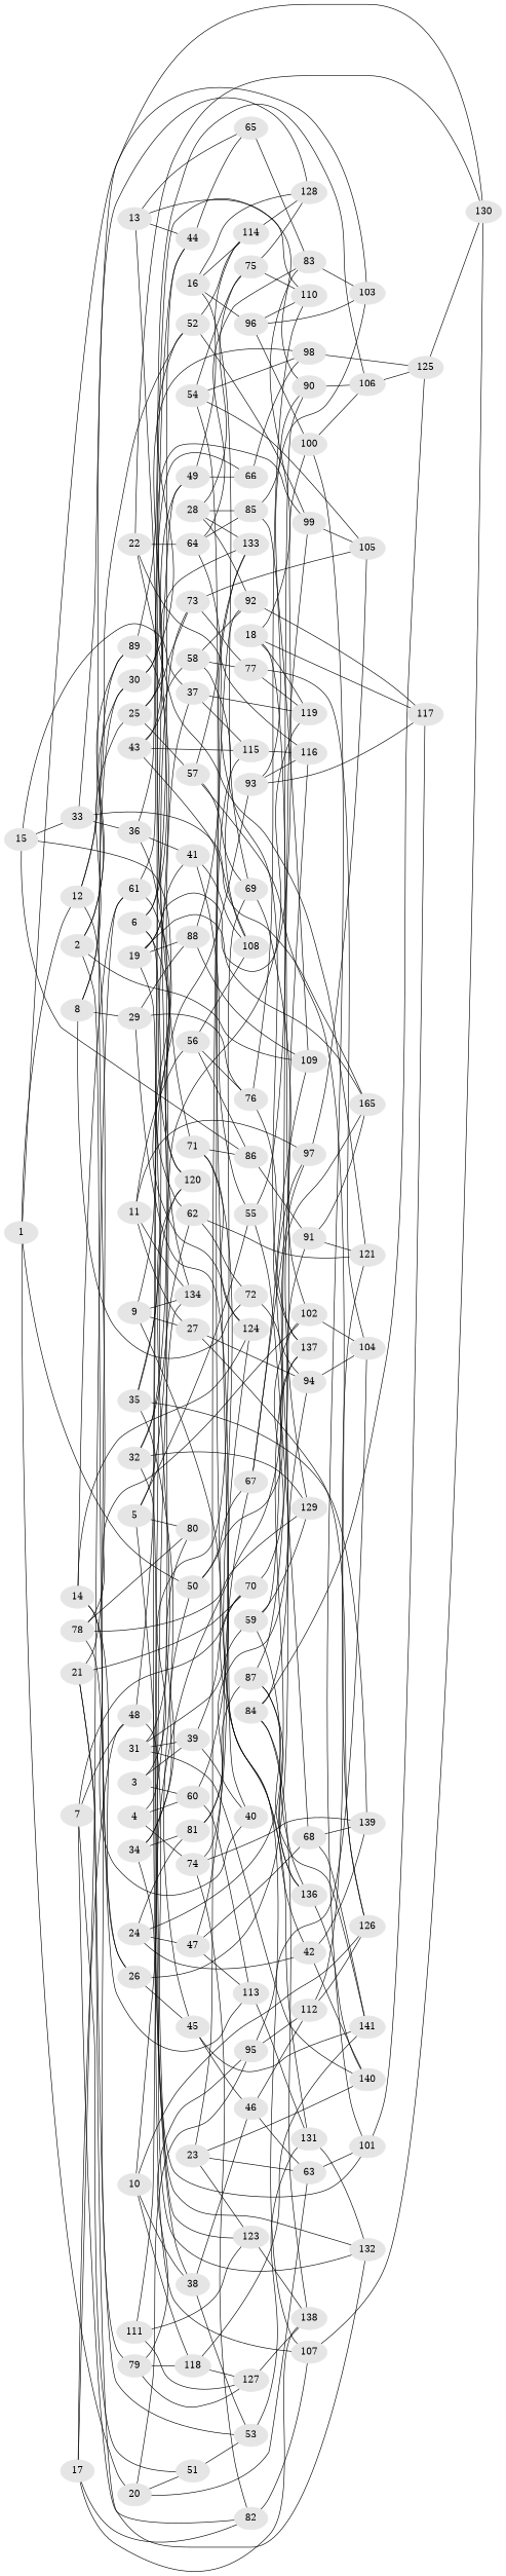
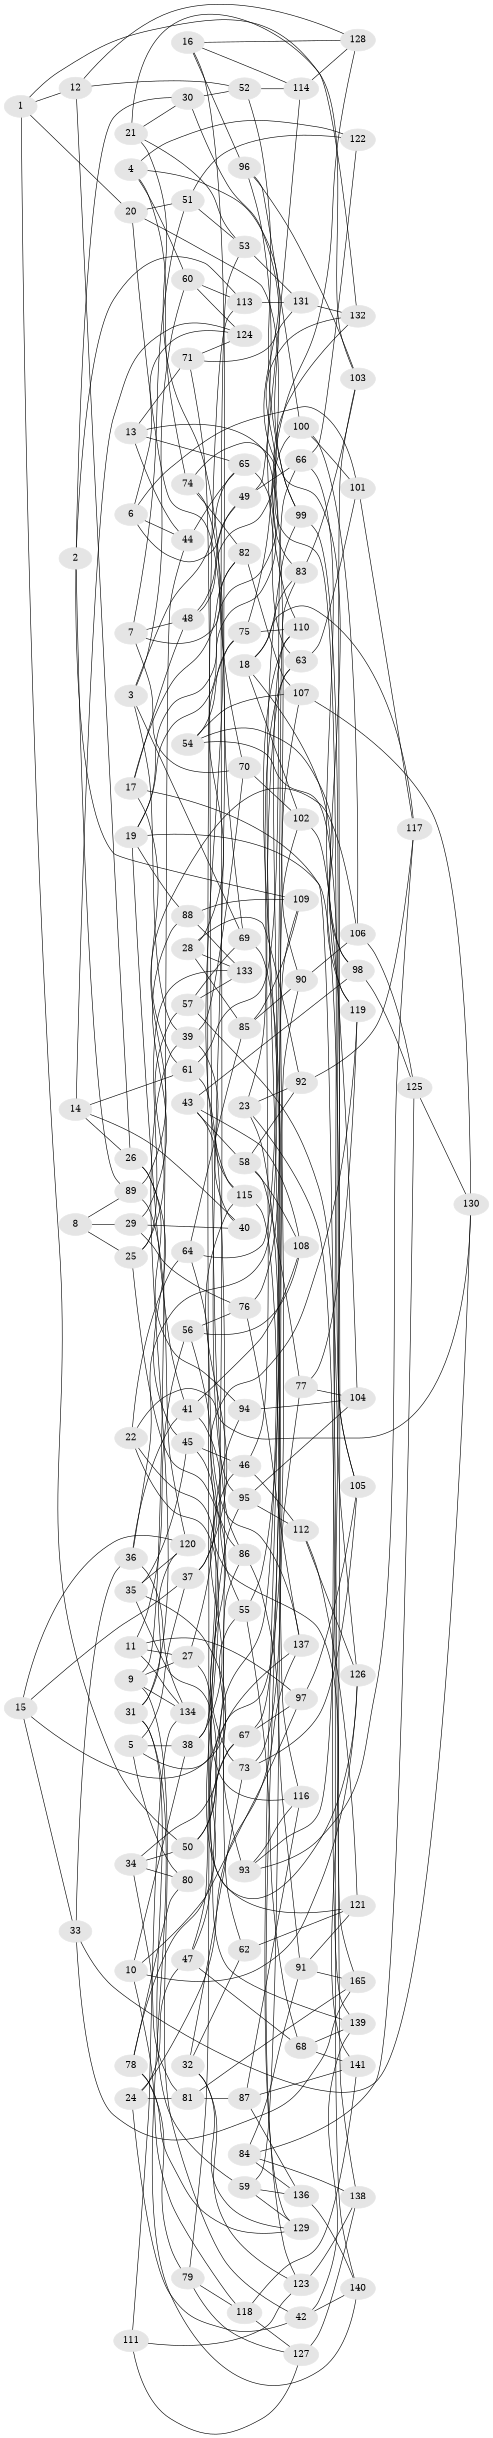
  graph {
    rankdir=LR
    node [color=gray90 style=filled]
    1
    12
    20
    50
    103
    26
    52
    128
    51
    63
    95
    137
    67
    2
    30
    89
    109
    113
    99
    120
    106
    131
    3
    39
    60
    65
    69
    70
    40
    124
    83
    129
    4
    74
    119
+   122
    82
    139
    115
    5
    37
    38
    55
    80
    53
    46
    68
    6
    44
    49
    101
    114
    66
    117
    7
    48
    132
    102
    107
    8
    25
    29
-   72
    57
    73
    133
    88
    76
    94
    9
    27
    42
    134
    126
    140
    10
    97
    118
    105
    141
    127
    11
    56
    86
    108
    45
    13
    71
    90
    14
    61
    62
    15
    33
    n95 [label=165]
    130
    36
    91
    16
    96
    100
    110
    17
    138
    18
    104
    19
    41
    112
    21
    22
    64
    116
    121
    85
    23
    92
    123
    24
    47
    81
    87
    77
    28
    75
    31
    59
    136
    32
    34
    35
    93
    43
    58
    98
    125
    54
    111
    78
    79
    84
    1 -- 12
    1 -- 20
    1 -- 50
    1 -- 103
    12 -- 26
    12 -- 52
    12 -- 128
    20 -- 51
    20 -- 63
    20 -- 95
    50 -- 137
    50 -- 67
    26 -- 94
    26 -- 45
    52 -- 99
    52 -- 114
+   51 -- 122
    51 -- 53
    63 -- 101
    95 -- 104
    95 -- 112
    67 -- 109
    67 -- 97
    2 -- 30
    2 -- 89
    2 -- 109
    2 -- 113
    30 -- 52
    30 -- 99
    89 -- 120
    89 -- 106
    113 -- 131
    99 -- 105
    106 -- 125
    131 -- 132
    3 -- 39
    3 -- 60
+   3 -- 65
    3 -- 69
    39 -- 70
    39 -- 40
    60 -- 113
    60 -- 124
    65 -- 83
    69 -- 129
    70 -- 102
    83 -- 103
    4 -- 60
    4 -- 74
    4 -- 119
+   4 -- 122
    74 -- 82
    74 -- 139
    74 -- 115
    82 -- 107
    115 -- 116
    5 -- 37
    5 -- 38
    5 -- 55
    5 -- 80
    37 -- 119
    37 -- 115
    38 -- 53
    38 -- 46
    55 -- 99
    55 -- 68
    53 -- 131
    46 -- 63
    46 -- 112
    68 -- 139
    68 -- 141
    6 -- 124
    6 -- 44
    6 -- 49
    6 -- 101
    44 -- 65
    49 -- 114
    49 -- 66
    101 -- 117
    114 -- 128
+   66 -- 122
    66 -- 98
    7 -- 51
    7 -- 70
    7 -- 82
    7 -- 48
    48 -- 49
    48 -- 132
    102 -- 104
    107 -- 130
    8 -- 89
    8 -- 25
    8 -- 29
-   8 -- 72
    25 -- 57
    25 -- 73
    25 -- 133
    29 -- 40
    29 -- 88
    29 -- 76
-   72 -- 94
    57 -- 69
    57 -- 133
    57 -- 126
    73 -- 105
    73 -- 77
    88 -- 109
    88 -- 133
    76 -- 137
    76 -- 110
    94 -- 104
    9 -- 44
    9 -- 27
    9 -- 42
    9 -- 134
    27 -- 94
    27 -- 126
    42 -- 139
    42 -- 140
    10 -- 38
    10 -- 126
    10 -- 97
    10 -- 118
    97 -- 105
    118 -- 141
    118 -- 127
    127 -- 138
    11 -- 27
    11 -- 134
    11 -- 97
    11 -- 56
    56 -- 76
    56 -- 86
    56 -- 108
    86 -- 91
    45 -- 46
    45 -- 141
    13 -- 65
    13 -- 44
    13 -- 71
    13 -- 90
    71 -- 131
    71 -- 124
    71 -- 86
    90 -- 106
    14 -- 26
    14 -- 40
    14 -- 124
    14 -- 61
    61 -- 66
    61 -- 62
-   62 -- 72
    62 -- 121
    15 -- 120
    15 -- 37
    15 -- 86
    15 -- 33
    33 -- n95
    33 -- 130
    33 -- 36
    36 -- 134
    36 -- 110
    36 -- 41
    91 -- n95
    91 -- 121
    16 -- 128
    16 -- 69
    16 -- 114
    16 -- 96
    96 -- 103
    96 -- 100
    96 -- 110
    100 -- 106
    100 -- 101
    17 -- 82
    17 -- 48
    17 -- 61
    17 -- 138
    18 -- 83
    18 -- 119
    18 -- 117
    18 -- 102
    19 -- 132
    19 -- 88
    19 -- n95
    19 -- 100
    19 -- 41
    41 -- 55
    41 -- 108
    112 -- 126
    112 -- 121
    21 -- 30
    21 -- 70
    21 -- 53
    21 -- 132
    22 -- 130
    22 -- 64
    22 -- 116
    22 -- 121
    64 -- 137
    64 -- 83
    64 -- 85
    85 -- 109
    85 -- 90
    23 -- 63
    23 -- 140
    23 -- 92
    23 -- 123
    92 -- 117
    123 -- 138
    24 -- 137
    24 -- 42
    24 -- 47
    24 -- 81
    47 -- 67
    47 -- 113
    47 -- 68
    81 -- n95
    81 -- 87
    87 -- 141
    87 -- 116
    87 -- 136
    77 -- 119
    77 -- 104
    28 -- 133
    28 -- 85
    28 -- 92
    28 -- 75
    75 -- 128
    75 -- 110
    31 -- 120
    31 -- 39
    31 -- 140
    31 -- 59
    59 -- 129
    59 -- 90
    59 -- 136
    136 -- 140
    32 -- 129
    32 -- 73
    32 -- 62
    32 -- 123
    34 -- 50
    34 -- 80
    34 -- 107
    34 -- 81
    35 -- 120
    35 -- 139
    35 -- 45
    35 -- 93
    93 -- 103
    93 -- 117
    93 -- 116
    43 -- 115
    43 -- 108
    43 -- 58
    43 -- 98
    58 -- 108
    58 -- 92
    58 -- 77
    98 -- 125
    125 -- 130
    54 -- 107
    54 -- 105
    54 -- 75
    54 -- 98
    111 -- 134
    111 -- 127
    111 -- 123
    78 -- 129
    78 -- 80
    78 -- 102
    78 -- 79
    79 -- 95
    79 -- 118
    79 -- 127
    84 -- 91
    84 -- 138
    84 -- 136
    84 -- 125
  }
